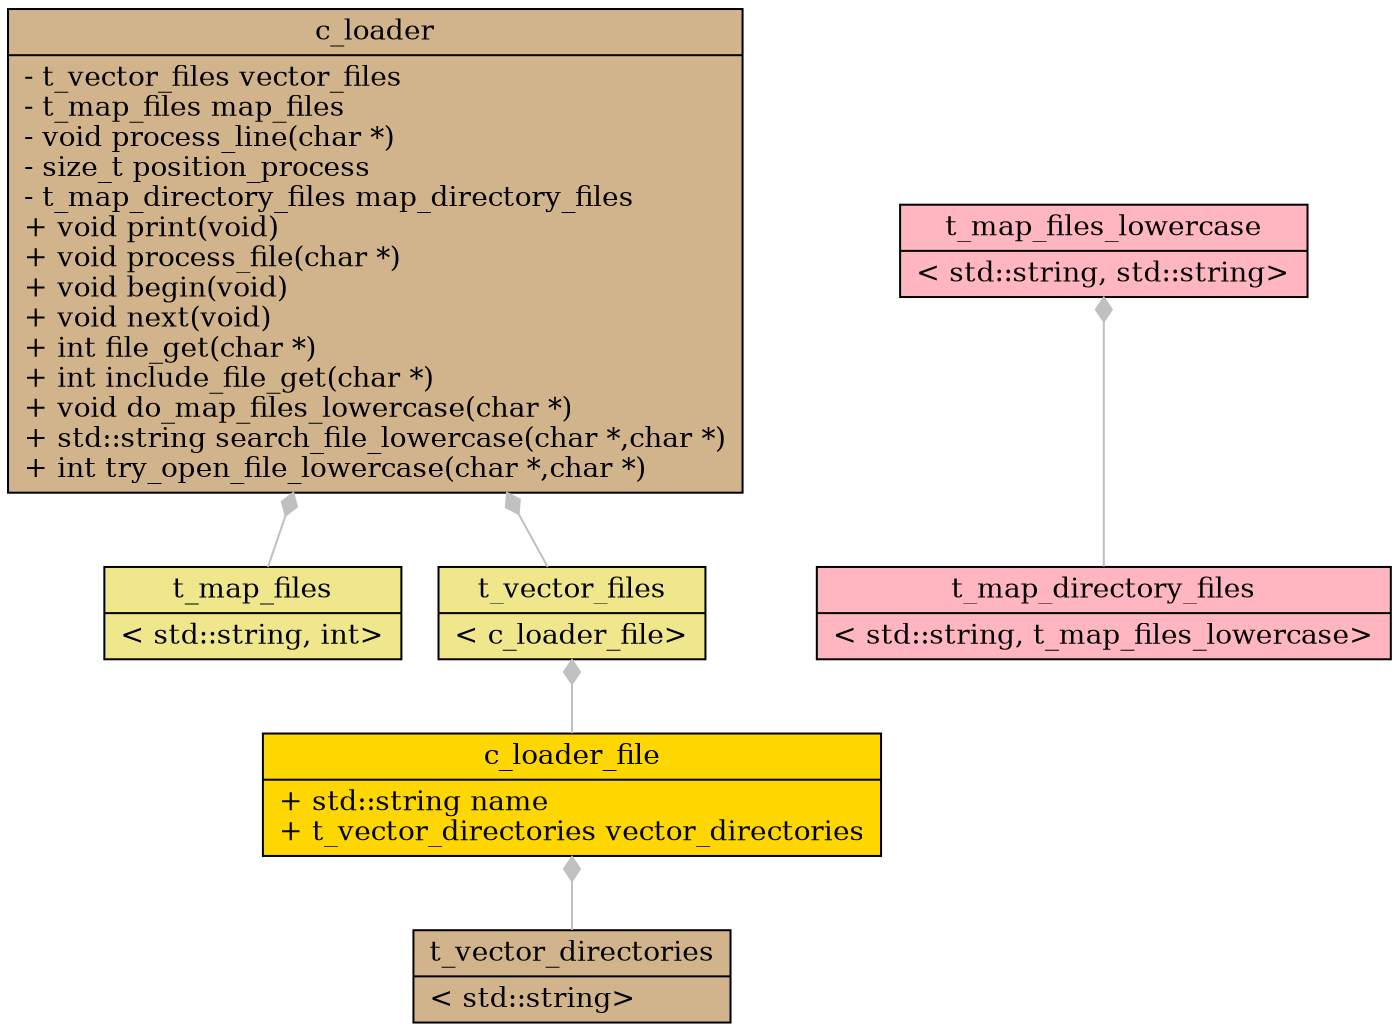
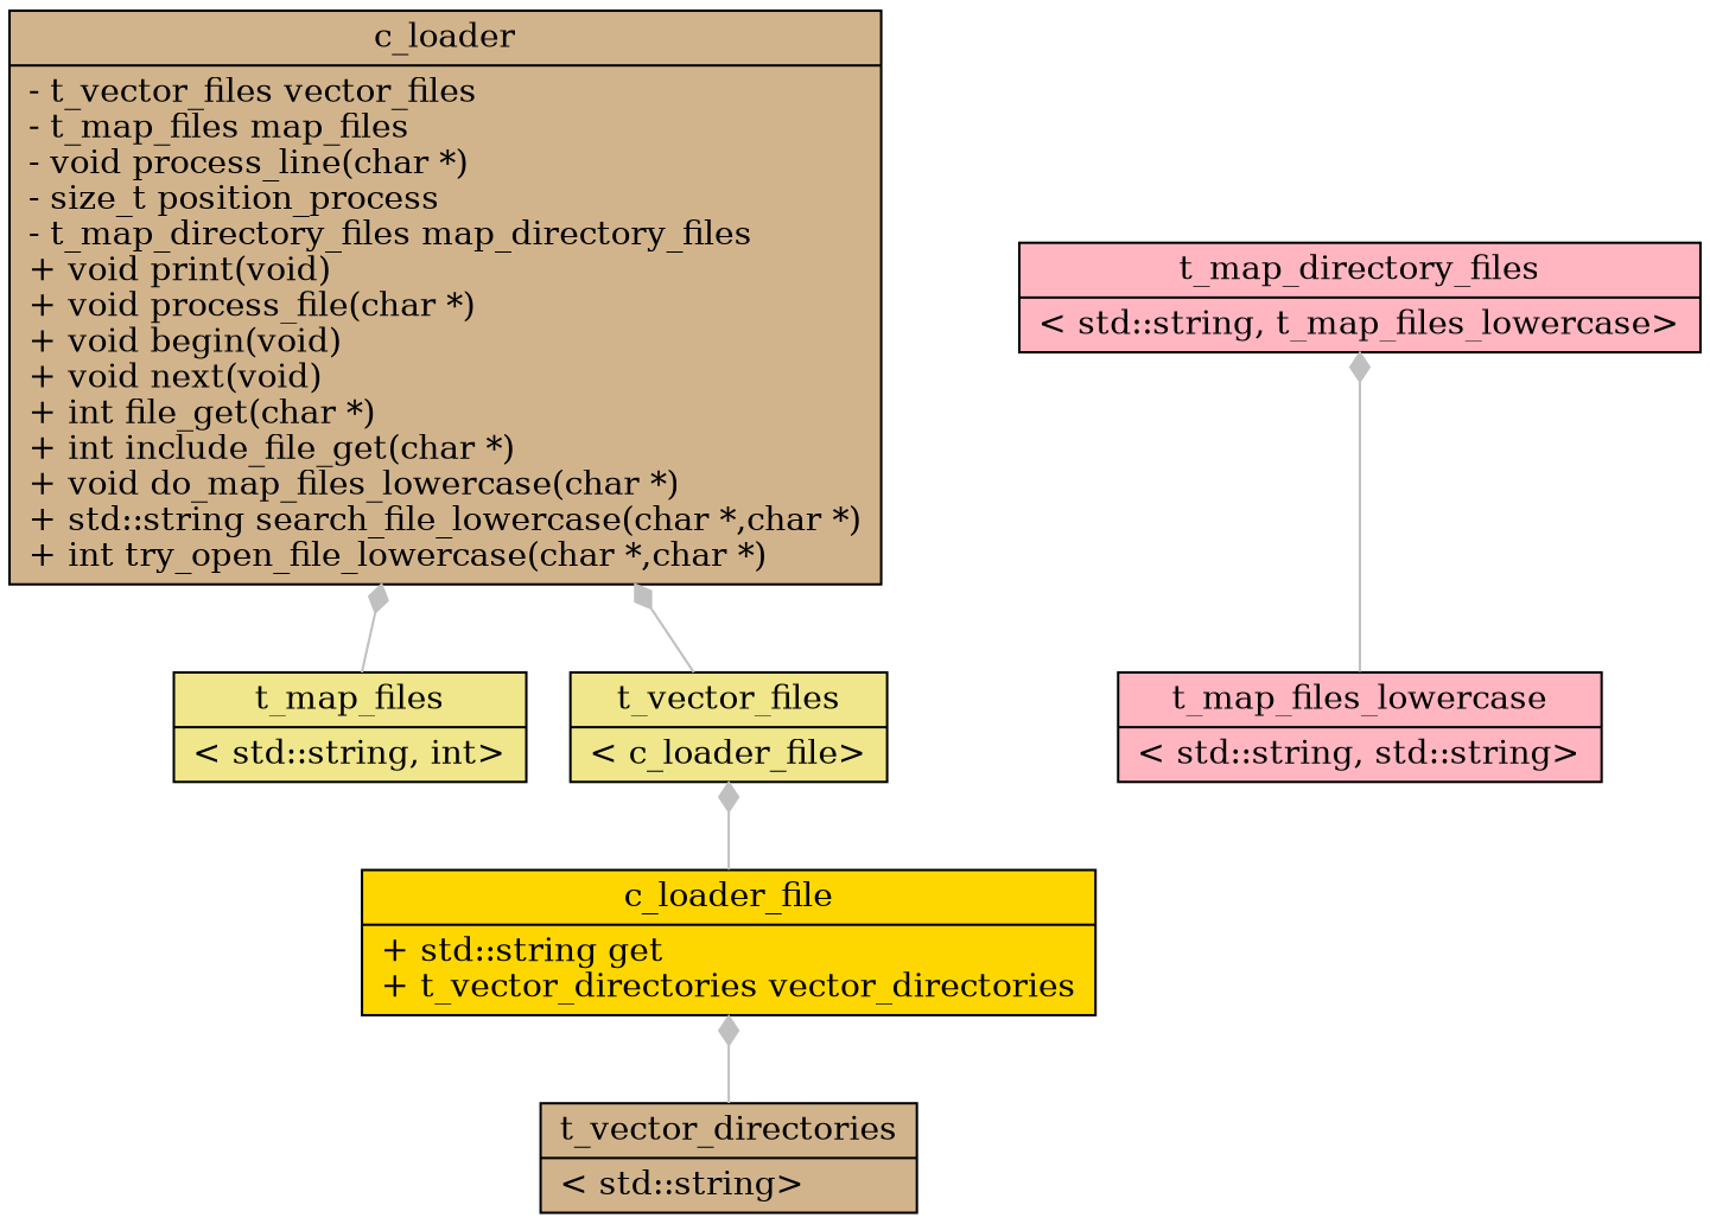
  digraph {
    node [fillcolor=tan shape=record style=filled]
    edge [arrowtail=diamond color=gray dir=back]
    n1 [label="{ c_loader|- t_vector_files vector_files\l- t_map_files map_files\l- void process_line(char *)\l- size_t position_process\l- t_map_directory_files map_directory_files\l+ void print(void)\l+ void process_file(char *)\l+ void begin(void)\l+ void next(void)\l+ int file_get(char *)\l+ int include_file_get(char *)\l+ void do_map_files_lowercase(char *)\l+ std::string search_file_lowercase(char *,char *)\l+ int try_open_file_lowercase(char *,char *)\l}"]
    n2 [fillcolor=khaki label="{ t_map_files|\< std::string, int\>\l}"]
    n3 [fillcolor=khaki label="{ t_vector_files|\< c_loader_file\>\l}"]
    n4 [fillcolor=lightpink label="{ t_map_directory_files|\< std::string, t_map_files_lowercase\>\l}"]
    n5 [fillcolor=lightpink label="{ t_map_files_lowercase|\< std::string, std::string\>\l}"]
-   n6 [fillcolor=gold label="{ c_loader_file|+ std::string name\l+ t_vector_directories vector_directories\l}"]
+   n6 [fillcolor=gold label="{ c_loader_file|+ std::string get\l+ t_vector_directories vector_directories\l}"]
    n7 [label="{ t_vector_directories|\< std::string\>\l}"]
    n1 -> n2
    n1 -> n3
    n3 -> n6
-   n5 -> n4
+   n4 -> n5
    n6 -> n7
  }
